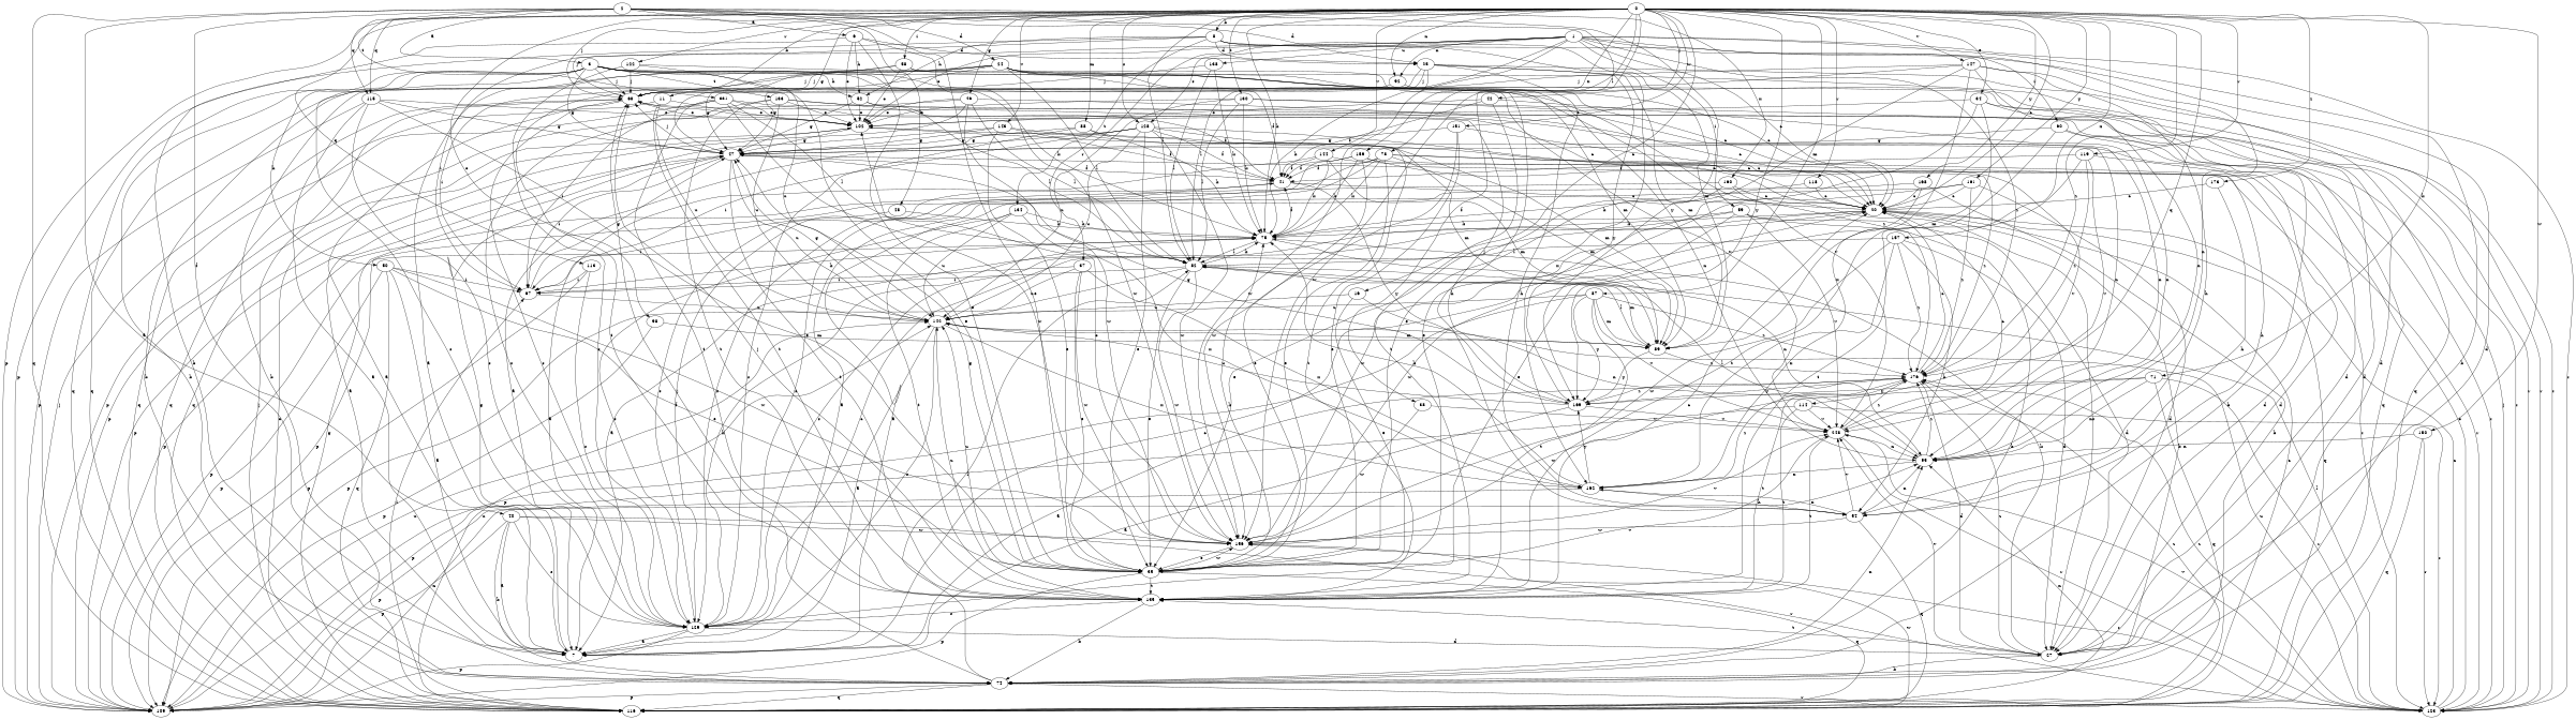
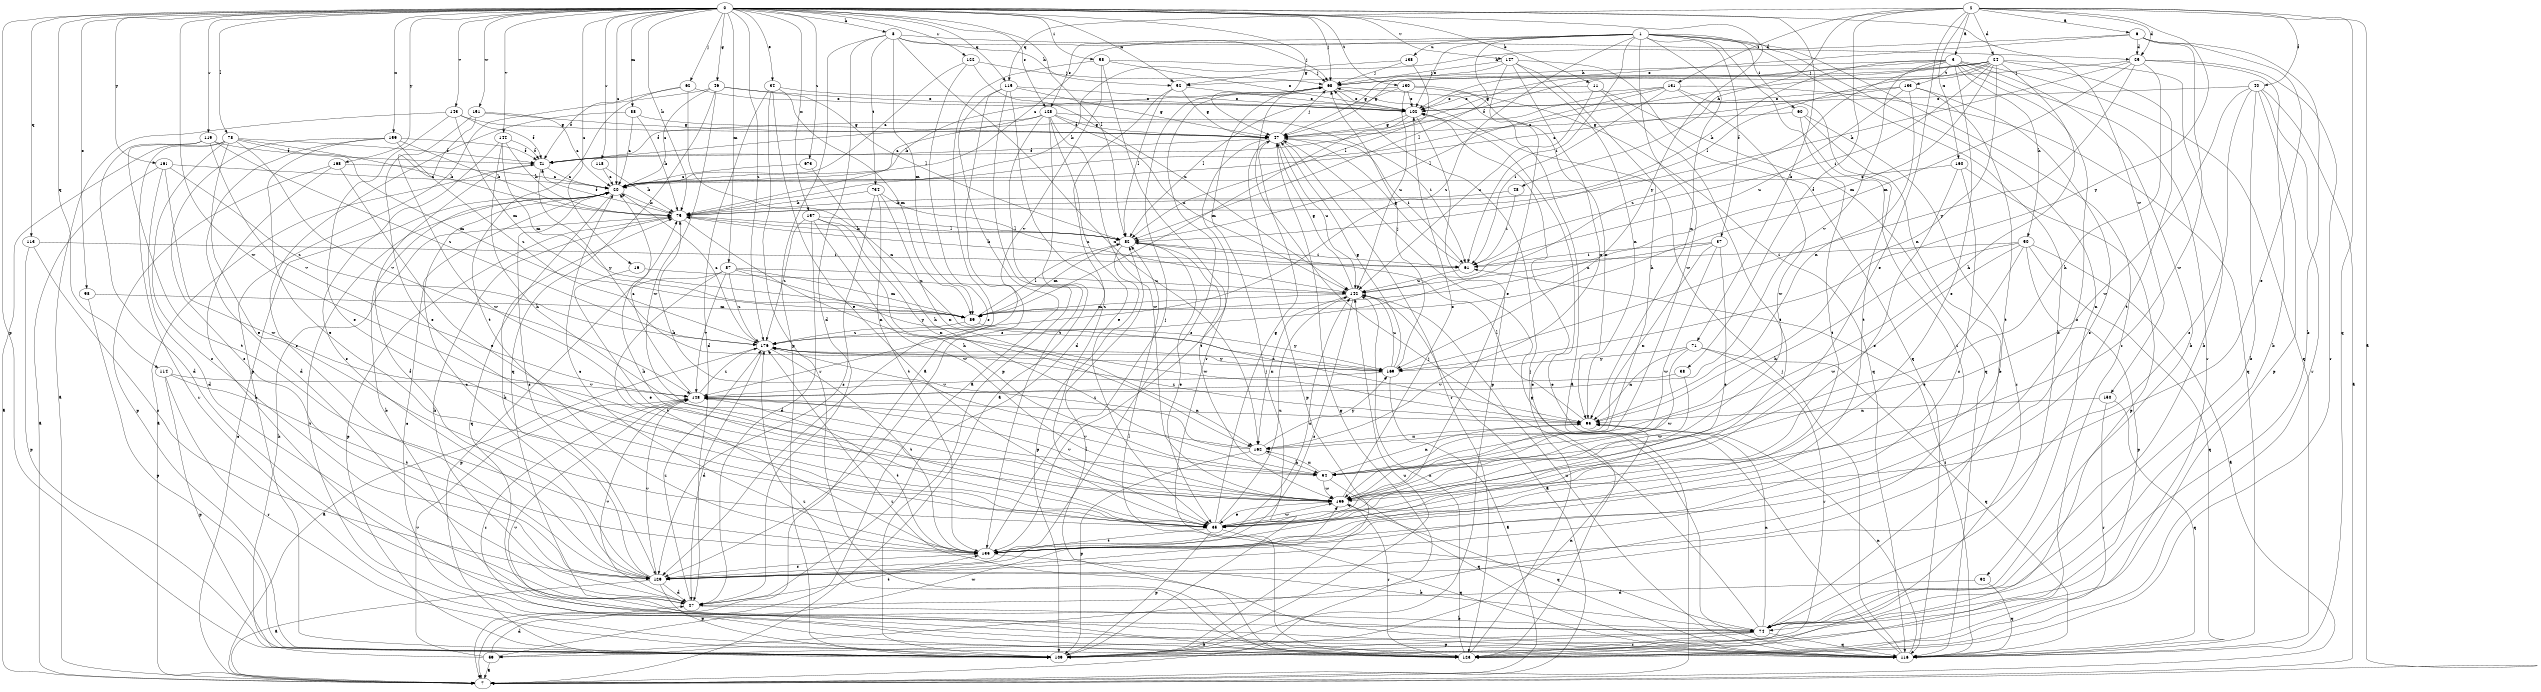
  strict digraph {
    0
    8
    11
    16
    20
    34
    46
    47
    58
-   62 [label=42]
+   62
    68
    71
    75
    78
    82
    87
    88
    92
    98
    109
    113
    114
    115
    118
    119
    122
    128
    130
    143
    144
    147
    150
    151
    156
    157
    159
    n37 [label=161]
    168
    169
-   173
+   173 [label=673]
    176
    25
    52
    27
    89
-   134
+   134 [label=734]
    162
    102
    116
    135
    142
    95
    35
    n54 [label=74]
    129
    123
-   61 [label=67]
+   61
    41
    7
-   148 [label=248]
+   148
    54
    1
    37
    59
    60
    138
    2
    3
    6
    24
    38
    40
    48
-   131 [label=331]
+   131
    160
    50
    133
    0 -> 8 [label=b]
    0 -> 11 [label=b]
    0 -> 16 [label=c]
    0 -> 20 [label=c]
    0 -> 34 [label=e]
    0 -> 46 [label=g]
    0 -> 47 [label=g]
    0 -> 58 [label=i]
    0 -> 62 [label=j]
    0 -> 68 [label=j]
    0 -> 71 [label=k]
    0 -> 75 [label=k]
    0 -> 78 [label=l]
    0 -> 82 [label=l]
    0 -> 87 [label=m]
    0 -> 88 [label=m]
-   0 -> 92 [label=n]
+   0 -> 52 [label=n]
    0 -> 98 [label=o]
    0 -> 109 [label=p]
    0 -> 113 [label=q]
    0 -> 114 [label=q]
    0 -> 115 [label=q]
    0 -> 118 [label=r]
    0 -> 119 [label=r]
    0 -> 122 [label=r]
    0 -> 128 [label=s]
    0 -> 130 [label=t]
    0 -> 143 [label=v]
    0 -> 144 [label=v]
    0 -> 147 [label=v]
    0 -> 150 [label=w]
    0 -> 151 [label=w]
    0 -> 156 [label=w]
    0 -> 157 [label=x]
    0 -> 159 [label=x]
    0 -> n37 [label=y]
    0 -> 168 [label=y]
    0 -> 169 [label=y]
    0 -> 173 [label=z]
    0 -> 176 [label=z]
    8 -> 68 [label=j]
    8 -> 109 [label=p]
    8 -> 25 [label=d]
    8 -> 52 [label=h]
    8 -> 27 [label=d]
    8 -> 89 [label=m]
    8 -> 134 [label=t]
    8 -> 162 [label=x]
    11 -> 102 [label=o]
    11 -> 116 [label=q]
    11 -> 135 [label=t]
    11 -> 142 [label=u]
    16 -> 142 [label=u]
-   16 -> 95 [label=n]
    16 -> 35 [label=e]
    20 -> 75 [label=k]
    20 -> 116 [label=q]
    20 -> n54 [label=b]
    20 -> 129 [label=s]
    34 -> 27 [label=d]
    34 -> 89 [label=m]
    34 -> 102 [label=o]
    34 -> 35 [label=e]
    34 -> 123 [label=r]
    46 -> 20 [label=c]
    46 -> 82 [label=l]
    46 -> 109 [label=p]
    46 -> 156 [label=w]
    46 -> 102 [label=o]
    46 -> 116 [label=q]
    47 -> 68 [label=j]
    47 -> 109 [label=p]
    47 -> 135 [label=t]
    47 -> 142 [label=u]
    47 -> 123 [label=r]
    47 -> 61 [label=i]
    47 -> 41 [label=f]
    58 -> 68 [label=j]
    58 -> 102 [label=o]
    58 -> 123 [label=r]
    58 -> 7 [label=a]
    58 -> 148 [label=v]
    62 -> 102 [label=o]
    62 -> 135 [label=t]
    62 -> 95 [label=n]
    62 -> 41 [label=f]
    68 -> 102 [label=o]
    68 -> 129 [label=s]
    68 -> 7 [label=a]
    71 -> 156 [label=w]
    71 -> 169 [label=y]
    71 -> 116 [label=q]
    71 -> 95 [label=n]
    71 -> 123 [label=r]
    75 -> 82 [label=l]
    75 -> 109 [label=p]
    75 -> 95 [label=n]
    75 -> 41 [label=f]
    78 -> 75 [label=k]
    78 -> 89 [label=m]
    78 -> 35 [label=e]
    78 -> 129 [label=s]
    78 -> 123 [label=r]
    78 -> 41 [label=f]
    78 -> 7 [label=a]
    78 -> 148 [label=v]
    82 -> 75 [label=k]
    82 -> 109 [label=p]
    82 -> 156 [label=w]
    82 -> 89 [label=m]
    82 -> 35 [label=e]
    82 -> 61 [label=i]
    87 -> 109 [label=p]
    87 -> 169 [label=y]
    87 -> 176 [label=z]
    87 -> 89 [label=m]
    87 -> 135 [label=t]
    87 -> 142 [label=u]
    87 -> 148 [label=v]
    88 -> 20 [label=c]
    88 -> 47 [label=g]
    88 -> 75 [label=k]
    88 -> 129 [label=s]
    92 -> 27 [label=d]
    92 -> 116 [label=q]
    98 -> 109 [label=p]
    98 -> 89 [label=m]
    109 -> 68 [label=j]
    109 -> 142 [label=u]
    109 -> 95 [label=n]
    113 -> 109 [label=p]
    113 -> 129 [label=s]
    113 -> 61 [label=i]
    114 -> 109 [label=p]
    114 -> 135 [label=t]
    114 -> 123 [label=r]
    114 -> 148 [label=v]
    115 -> 47 [label=g]
    115 -> 109 [label=p]
    115 -> 102 [label=o]
-   115 -> 35 [label=e]
+   115 -> 35 [label=z]
    115 -> 129 [label=s]
    115 -> 7 [label=a]
    118 -> 20 [label=c]
    118 -> 75 [label=k]
    119 -> 176 [label=z]
    119 -> 27 [label=d]
    119 -> 135 [label=t]
    119 -> 41 [label=f]
    119 -> 148 [label=v]
    122 -> 20 [label=c]
    122 -> 68 [label=j]
    122 -> 142 [label=u]
    122 -> 129 [label=s]
    128 -> 20 [label=c]
    128 -> 47 [label=g]
    128 -> 156 [label=w]
    128 -> 135 [label=t]
    128 -> 142 [label=u]
    128 -> 35 [label=e]
    128 -> 61 [label=i]
    128 -> 41 [label=f]
    128 -> 7 [label=a]
    130 -> 75 [label=k]
    130 -> 82 [label=l]
    130 -> 102 [label=o]
    130 -> 116 [label=q]
    130 -> 142 [label=u]
    130 -> 95 [label=n]
    143 -> 47 [label=g]
    143 -> 89 [label=m]
    143 -> 35 [label=e]
    143 -> 41 [label=f]
    143 -> 7 [label=a]
    144 -> 75 [label=k]
    144 -> 89 [label=m]
    144 -> 129 [label=s]
    144 -> 41 [label=f]
    144 -> 54 [label=h]
    147 -> 47 [label=g]
    147 -> 68 [label=j]
    147 -> 162 [label=x]
    147 -> 116 [label=q]
    147 -> 95 [label=n]
    147 -> 35 [label=e]
    147 -> 54 [label=h]
    150 -> 116 [label=q]
    150 -> 95 [label=n]
    150 -> 123 [label=r]
    151 -> 20 [label=c]
    151 -> 47 [label=g]
    151 -> 156 [label=w]
    151 -> 35 [label=e]
    156 -> 102 [label=o]
    156 -> 35 [label=e]
    156 -> 123 [label=r]
    156 -> 148 [label=v]
    157 -> 82 [label=l]
    157 -> 156 [label=w]
    157 -> 176 [label=z]
    157 -> 27 [label=d]
    157 -> 162 [label=x]
    157 -> 54 [label=h]
    159 -> 75 [label=k]
    159 -> 176 [label=z]
    159 -> 27 [label=d]
    159 -> 35 [label=e]
    159 -> 129 [label=s]
    159 -> 41 [label=f]
    n37 -> 20 [label=c]
    n37 -> 156 [label=w]
    n37 -> 176 [label=z]
    n37 -> 27 [label=d]
    n37 -> 7 [label=a]
    168 -> 20 [label=c]
    168 -> 109 [label=p]
    168 -> 35 [label=e]
    168 -> n54 [label=b]
    169 -> 47 [label=g]
    169 -> 68 [label=j]
    169 -> 176 [label=z]
    169 -> 142 [label=u]
    169 -> 7 [label=a]
    169 -> 148 [label=v]
    173 -> 20 [label=c]
    173 -> 54 [label=h]
    176 -> 20 [label=c]
    176 -> 169 [label=y]
    176 -> 27 [label=d]
    176 -> 135 [label=t]
    176 -> 7 [label=a]
    25 -> 68 [label=j]
    25 -> 75 [label=k]
    25 -> 169 [label=y]
    25 -> 89 [label=m]
    25 -> n54 [label=b]
    25 -> 123 [label=r]
    25 -> 54 [label=h]
    52 -> 47 [label=g]
    52 -> 82 [label=l]
    52 -> 27 [label=d]
    52 -> 102 [label=o]
    27 -> 75 [label=k]
    27 -> 176 [label=z]
    27 -> 135 [label=t]
    27 -> n54 [label=b]
    27 -> 148 [label=v]
    89 -> 82 [label=l]
    89 -> 169 [label=y]
    89 -> 176 [label=z]
    134 -> 75 [label=k]
    134 -> 162 [label=x]
    134 -> 135 [label=t]
    134 -> 142 [label=u]
    134 -> 129 [label=s]
    162 -> 75 [label=k]
    162 -> 109 [label=p]
    162 -> 169 [label=y]
    162 -> 176 [label=z]
    162 -> 54 [label=h]
    102 -> 47 [label=g]
    102 -> 109 [label=p]
    102 -> 89 [label=m]
    116 -> 20 [label=c]
    116 -> 47 [label=g]
    116 -> 68 [label=j]
-   116 -> 156 [label=w]
+   116 -> 156 [label=q]
    116 -> 176 [label=z]
    116 -> 102 [label=o]
    116 -> 142 [label=u]
    116 -> 95 [label=n]
    116 -> 61 [label=i]
    135 -> 20 [label=c]
    135 -> 68 [label=j]
    135 -> 142 [label=u]
    135 -> n54 [label=b]
    135 -> 129 [label=s]
    142 -> 47 [label=g]
    142 -> 89 [label=m]
    142 -> 162 [label=x]
    142 -> 129 [label=s]
    142 -> 7 [label=a]
    95 -> 82 [label=l]
    95 -> 176 [label=z]
    95 -> 162 [label=x]
    35 -> 47 [label=g]
    35 -> 75 [label=k]
    35 -> 109 [label=p]
    35 -> 156 [label=w]
    35 -> 116 [label=q]
    35 -> 135 [label=t]
    35 -> 142 [label=u]
    n54 -> 68 [label=j]
    n54 -> 82 [label=l]
    n54 -> 109 [label=p]
    n54 -> 116 [label=q]
    n54 -> 95 [label=n]
    n54 -> 123 [label=r]
    129 -> 20 [label=c]
    129 -> 75 [label=k]
    129 -> 109 [label=p]
    129 -> 27 [label=d]
    129 -> 41 [label=f]
    129 -> 7 [label=a]
    129 -> 148 [label=v]
-   123 -> 20 [label=c]
+   123 -> 20 [label=t]
    123 -> 68 [label=j]
    123 -> 82 [label=l]
    123 -> 176 [label=z]
    123 -> 102 [label=o]
    123 -> 142 [label=u]
    123 -> 148 [label=v]
    61 -> 47 [label=g]
    61 -> 75 [label=k]
    61 -> 142 [label=u]
    41 -> 20 [label=c]
    41 -> 169 [label=y]
    41 -> 7 [label=a]
    7 -> 20 [label=c]
    7 -> 47 [label=g]
    148 -> 20 [label=c]
    148 -> 176 [label=z]
    148 -> 135 [label=t]
    148 -> 95 [label=n]
    148 -> 123 [label=r]
    54 -> 156 [label=w]
    54 -> 162 [label=x]
    54 -> 116 [label=q]
    54 -> 95 [label=n]
    54 -> 148 [label=v]
    1 -> 20 [label=c]
    1 -> 82 [label=l]
    1 -> 92 [label=n]
    1 -> 128 [label=s]
    1 -> 156 [label=w]
    1 -> 176 [label=z]
    1 -> 102 [label=o]
    1 -> 95 [label=n]
    1 -> n54 [label=b]
    1 -> 123 [label=r]
    1 -> 61 [label=i]
-   1 -> 37 [label=r]
+   1 -> 37 [label=f]
    1 -> 59 [label=i]
    1 -> 60 [label=i]
    1 -> 138 [label=u]
    37 -> 156 [label=w]
    37 -> 162 [label=x]
    37 -> 142 [label=u]
    37 -> 35 [label=e]
    37 -> 61 [label=i]
    59 -> 75 [label=k]
    59 -> 156 [label=w]
    59 -> 27 [label=d]
-   59 -> n54 [label=b]
+   n54 -> 59 [label=b]
    59 -> 7 [label=a]
    59 -> 148 [label=v]
    60 -> 47 [label=g]
    60 -> 135 [label=t]
    60 -> n54 [label=b]
    60 -> 123 [label=r]
    138 -> 68 [label=j]
    138 -> 75 [label=k]
    138 -> 82 [label=l]
    2 -> 115 [label=q]
    2 -> 169 [label=y]
    2 -> 25 [label=d]
    2 -> 116 [label=q]
    2 -> 35 [label=e]
    2 -> 7 [label=a]
    2 -> 3 [label=a]
    2 -> 6 [label=a]
    2 -> 24 [label=d]
    2 -> 38 [label=f]
    2 -> 40 [label=f]
    2 -> 48 [label=h]
    2 -> 131 [label=t]
    2 -> 160 [label=x]
    3 -> 47 [label=g]
-   3 -> 68 [label=j]
    3 -> 75 [label=k]
    3 -> 176 [label=z]
    3 -> 52 [label=h]
    3 -> 116 [label=q]
    3 -> 35 [label=e]
    3 -> n54 [label=b]
    3 -> 129 [label=s]
    3 -> 123 [label=r]
    3 -> 148 [label=v]
    3 -> 50 [label=h]
    3 -> 133 [label=t]
    6 -> 156 [label=w]
    6 -> 25 [label=d]
    6 -> 52 [label=h]
    6 -> 102 [label=o]
    6 -> 35 [label=e]
    6 -> n54 [label=b]
    24 -> 20 [label=c]
    24 -> 47 [label=g]
    24 -> 68 [label=j]
    24 -> 82 [label=l]
    24 -> 89 [label=m]
    24 -> 135 [label=t]
    24 -> 95 [label=n]
    24 -> n54 [label=b]
    24 -> 61 [label=i]
    24 -> 41 [label=f]
    24 -> 54 [label=h]
    38 -> 156 [label=w]
    38 -> 148 [label=v]
    40 -> 109 [label=p]
    40 -> 156 [label=w]
+   40 -> 102 [label=o]
    40 -> n54 [label=b]
    40 -> 129 [label=s]
    40 -> 123 [label=r]
    40 -> 7 [label=a]
    48 -> 75 [label=k]
    48 -> 61 [label=i]
    131 -> 82 [label=l]
    131 -> 156 [label=w]
    131 -> 102 [label=o]
    131 -> 116 [label=q]
    131 -> 135 [label=t]
    131 -> 61 [label=i]
    131 -> 41 [label=f]
    160 -> 20 [label=c]
    160 -> 109 [label=p]
    160 -> 35 [label=e]
-   160 -> 27 [label=s]
+   160 -> 129 [label=s]
    50 -> 109 [label=p]
    50 -> 156 [label=w]
    50 -> 116 [label=q]
    50 -> 35 [label=e]
    50 -> 61 [label=i]
    50 -> 7 [label=a]
+   50 -> 54 [label=h]
    133 -> 20 [label=c]
    133 -> 102 [label=o]
    133 -> 135 [label=t]
    133 -> 142 [label=u]
    133 -> 95 [label=n]
    133 -> 129 [label=s]
  }
